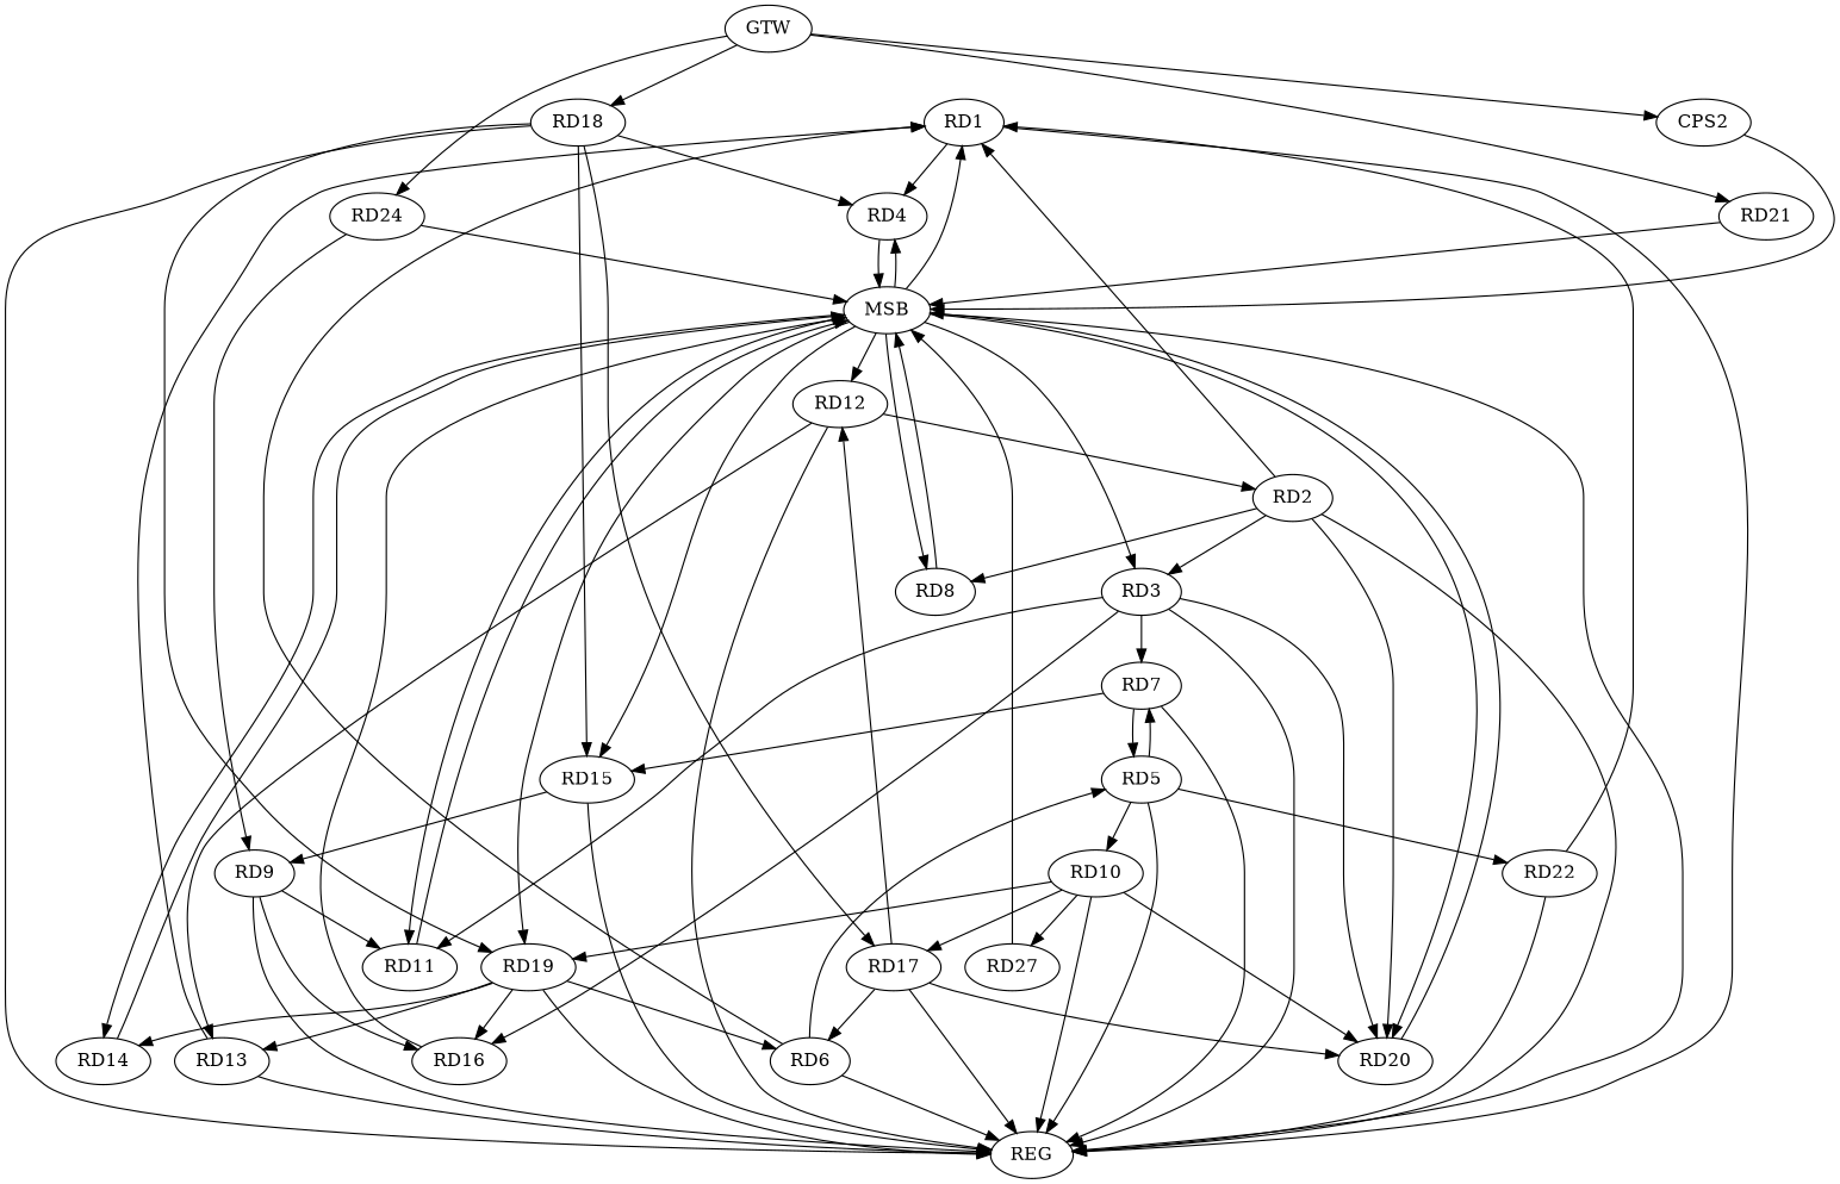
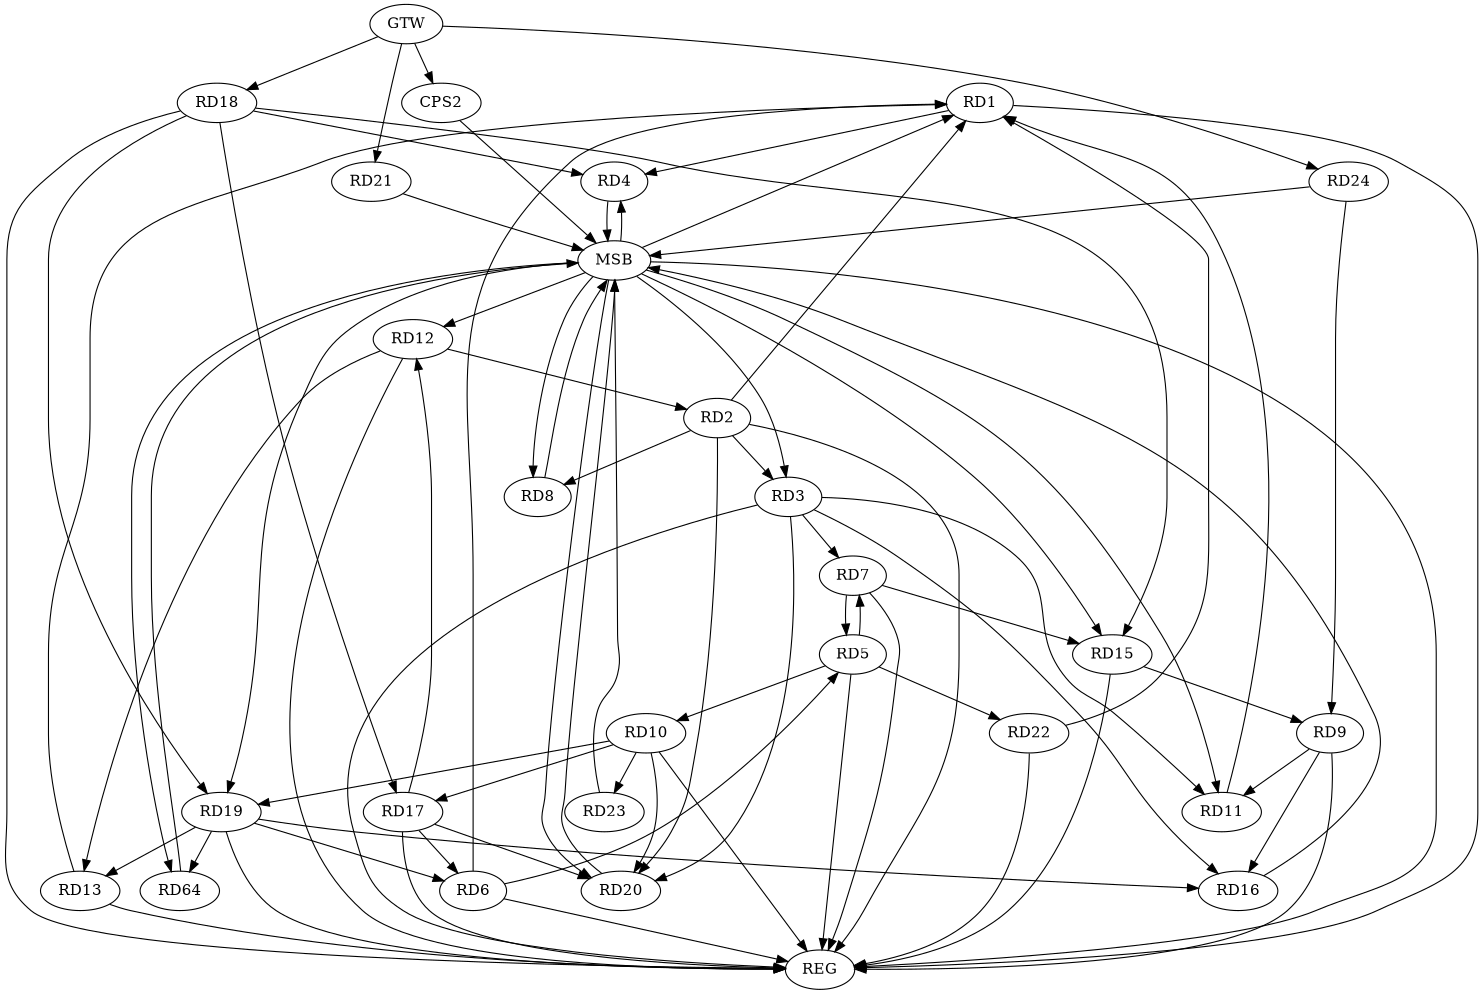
  strict digraph {
    n1 [label=RD1]
    n2 [label=RD4]
    n3 [label=REG]
    n4 [label=MSB]
    n5 [label=RD2]
    n6 [label=RD3]
    n7 [label=RD8]
    n8 [label=RD20]
    n9 [label=RD7]
    n10 [label=RD11]
    n11 [label=RD16]
    n12 [label=RD5]
    n13 [label=RD15]
    n14 [label=RD19]
    n15 [label=RD12]
-   n16 [label=RD14]
+   n16 [label=RD64]
    n17 [label=RD10]
    n18 [label=RD22]
    n19 [label=RD17]
-   n20 [label=RD27]
+   n20 [label=RD23]
    n21 [label=RD6]
    n22 [label=RD9]
    n23 [label=RD13]
    n24 [label=RD18]
    n25 [label=RD21]
    n26 [label=RD24]
    n27 [label=CPS2]
    n28 [label=GTW]
    n1 -> n2
    n1 -> n3
    n2 -> n4
    n4 -> n1
    n4 -> n2
    n4 -> n3
    n4 -> n6
    n4 -> n7
    n4 -> n8
    n4 -> n10
    n4 -> n13
    n4 -> n14
    n4 -> n15
    n4 -> n16
    n5 -> n1
    n5 -> n3
    n5 -> n6
    n5 -> n7
    n5 -> n8
    n6 -> n3
    n6 -> n8
    n6 -> n9
    n6 -> n10
    n6 -> n11
    n7 -> n4
    n8 -> n4
    n9 -> n3
    n9 -> n12
    n9 -> n13
-   n10 -> n4
+   n10 -> n1
    n11 -> n4
    n12 -> n3
    n12 -> n9
    n12 -> n17
    n12 -> n18
    n13 -> n3
    n13 -> n22
    n14 -> n3
    n14 -> n11
    n14 -> n16
    n14 -> n21
    n14 -> n23
    n15 -> n3
    n15 -> n5
    n15 -> n23
    n16 -> n4
    n17 -> n3
    n17 -> n8
    n17 -> n14
    n17 -> n19
    n17 -> n20
    n18 -> n1
    n18 -> n3
    n19 -> n3
    n19 -> n8
    n19 -> n15
    n19 -> n21
    n20 -> n4
    n21 -> n1
    n21 -> n3
    n21 -> n12
    n22 -> n3
    n22 -> n10
    n22 -> n11
    n23 -> n1
    n23 -> n3
    n24 -> n2
    n24 -> n3
    n24 -> n13
    n24 -> n14
    n24 -> n19
    n25 -> n4
    n26 -> n4
    n26 -> n22
    n27 -> n4
    n28 -> n24
    n28 -> n25
    n28 -> n26
    n28 -> n27
  }
